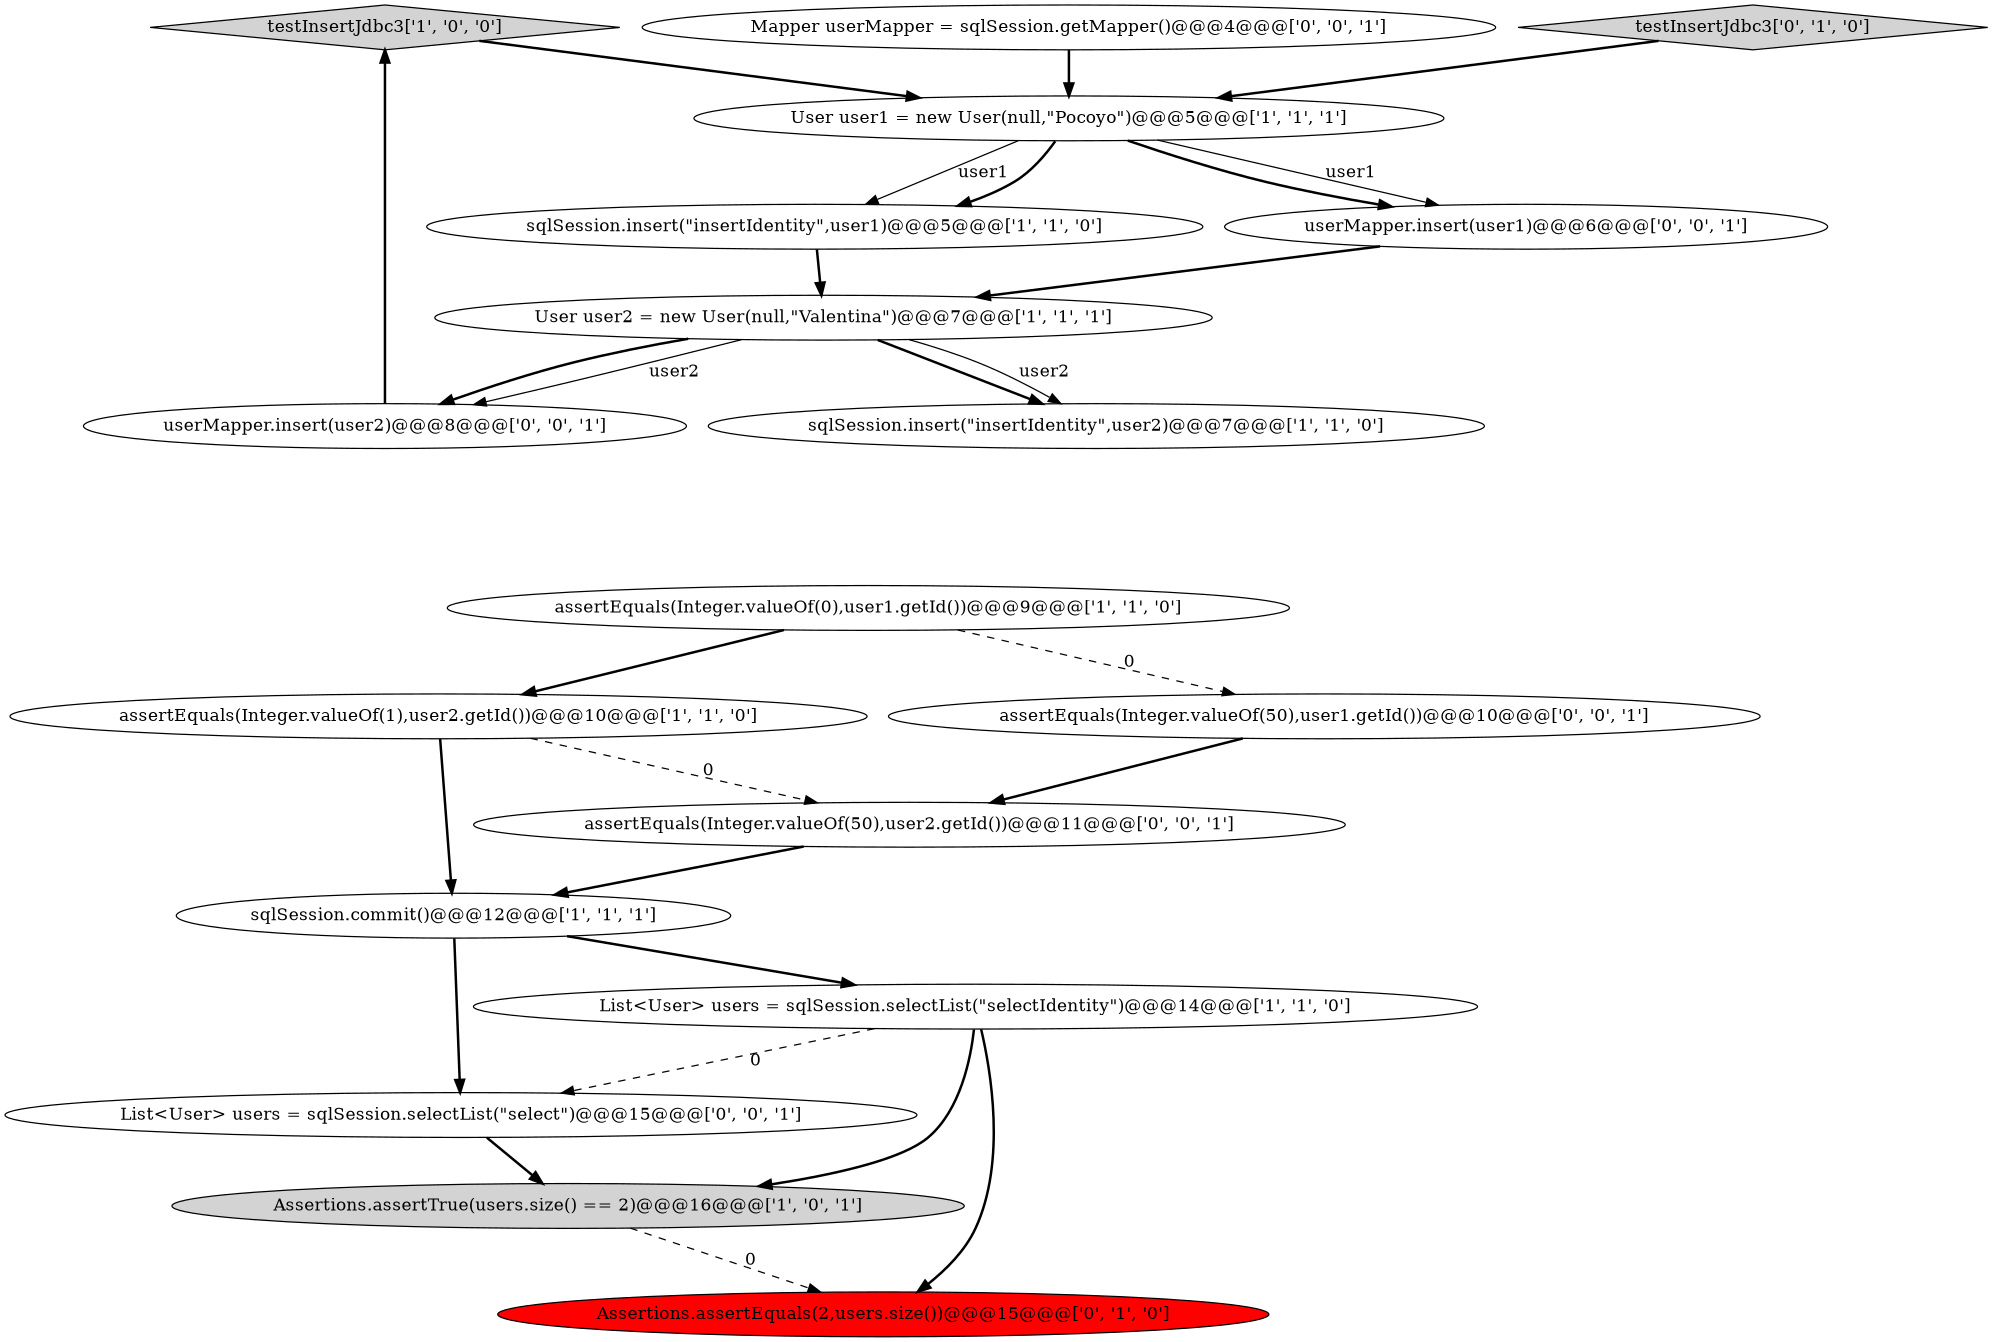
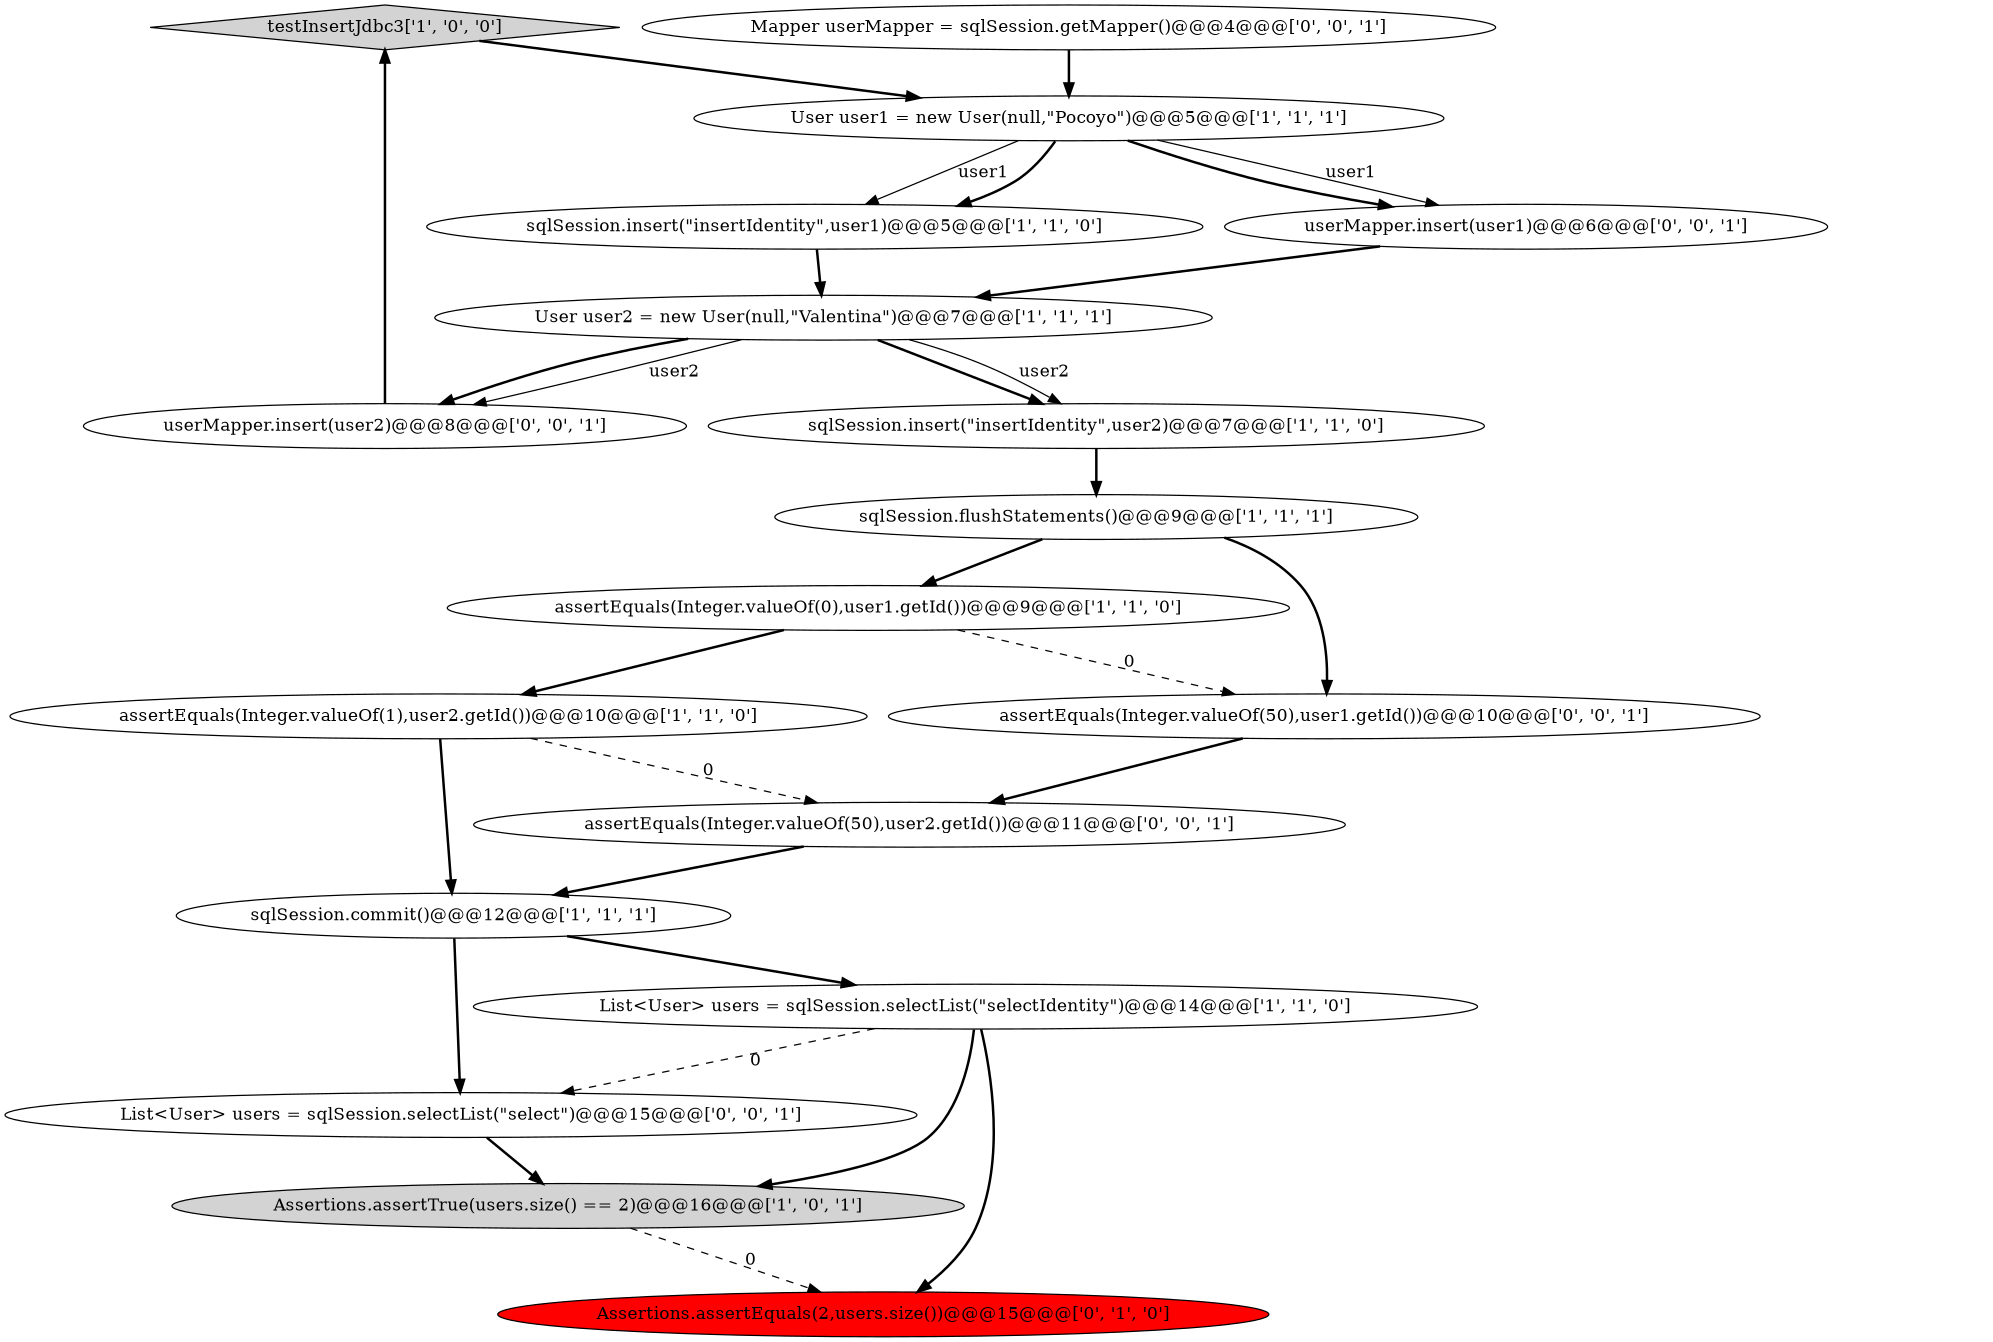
  digraph {
    node [fillcolor=white shape=ellipse style=filled]
    edge [style=bold]
    n1 [fillcolor=lightgray label="testInsertJdbc3['1', '0', '0']" shape=diamond]
    n2 [label="User user1 = new User(null,\"Pocoyo\")@@@5@@@['1', '1', '1']"]
    n3 [label="sqlSession.insert(\"insertIdentity\",user1)@@@5@@@['1', '1', '0']"]
    n4 [label="userMapper.insert(user1)@@@6@@@['0', '0', '1']"]
    n5 [fillcolor=red label="Assertions.assertEquals(2,users.size())@@@15@@@['0', '1', '0']"]
    n6 [label="sqlSession.insert(\"insertIdentity\",user2)@@@7@@@['1', '1', '0']"]
+   n7 [label="sqlSession.flushStatements()@@@9@@@['1', '1', '1']"]
    n8 [label="assertEquals(Integer.valueOf(0),user1.getId())@@@9@@@['1', '1', '0']"]
    n9 [label="assertEquals(Integer.valueOf(50),user1.getId())@@@10@@@['0', '0', '1']"]
    n10 [label="assertEquals(Integer.valueOf(1),user2.getId())@@@10@@@['1', '1', '0']"]
    n11 [label="assertEquals(Integer.valueOf(50),user2.getId())@@@11@@@['0', '0', '1']"]
    n12 [label="sqlSession.commit()@@@12@@@['1', '1', '1']"]
    n13 [label="List<User> users = sqlSession.selectList(\"selectIdentity\")@@@14@@@['1', '1', '0']"]
    n14 [label="List<User> users = sqlSession.selectList(\"select\")@@@15@@@['0', '0', '1']"]
    n15 [label="User user2 = new User(null,\"Valentina\")@@@7@@@['1', '1', '1']"]
    n16 [label="Mapper userMapper = sqlSession.getMapper()@@@4@@@['0', '0', '1']"]
    n17 [label="userMapper.insert(user2)@@@8@@@['0', '0', '1']"]
    n18 [fillcolor=lightgray label="Assertions.assertTrue(users.size() == 2)@@@16@@@['1', '0', '1']"]
-   n19 [fillcolor=lightgray label="testInsertJdbc3['0', '1', '0']" shape=diamond]
    n1 -> n2
    n2 -> n3 [label=user1 style=solid]
    n2 -> n3
    n2 -> n4 [label=user1 style=solid]
    n2 -> n4
    n3 -> n15
    n4 -> n15
+   n6 -> n7
+   n7 -> n8
+   n7 -> n9
    n8 -> n9 [label=0 style=dashed]
    n8 -> n10
    n9 -> n11
    n10 -> n11 [label=0 style=dashed]
    n10 -> n12
    n11 -> n12
    n12 -> n13
    n12 -> n14
    n13 -> n5
    n13 -> n14 [label=0 style=dashed]
    n13 -> n18
    n14 -> n18
    n15 -> n6
    n15 -> n6 [label=user2 style=solid]
    n15 -> n17 [label=user2 style=solid]
    n15 -> n17
    n16 -> n2
    n17 -> n1
    n18 -> n5 [label=0 style=dashed]
-   n19 -> n2
  }
